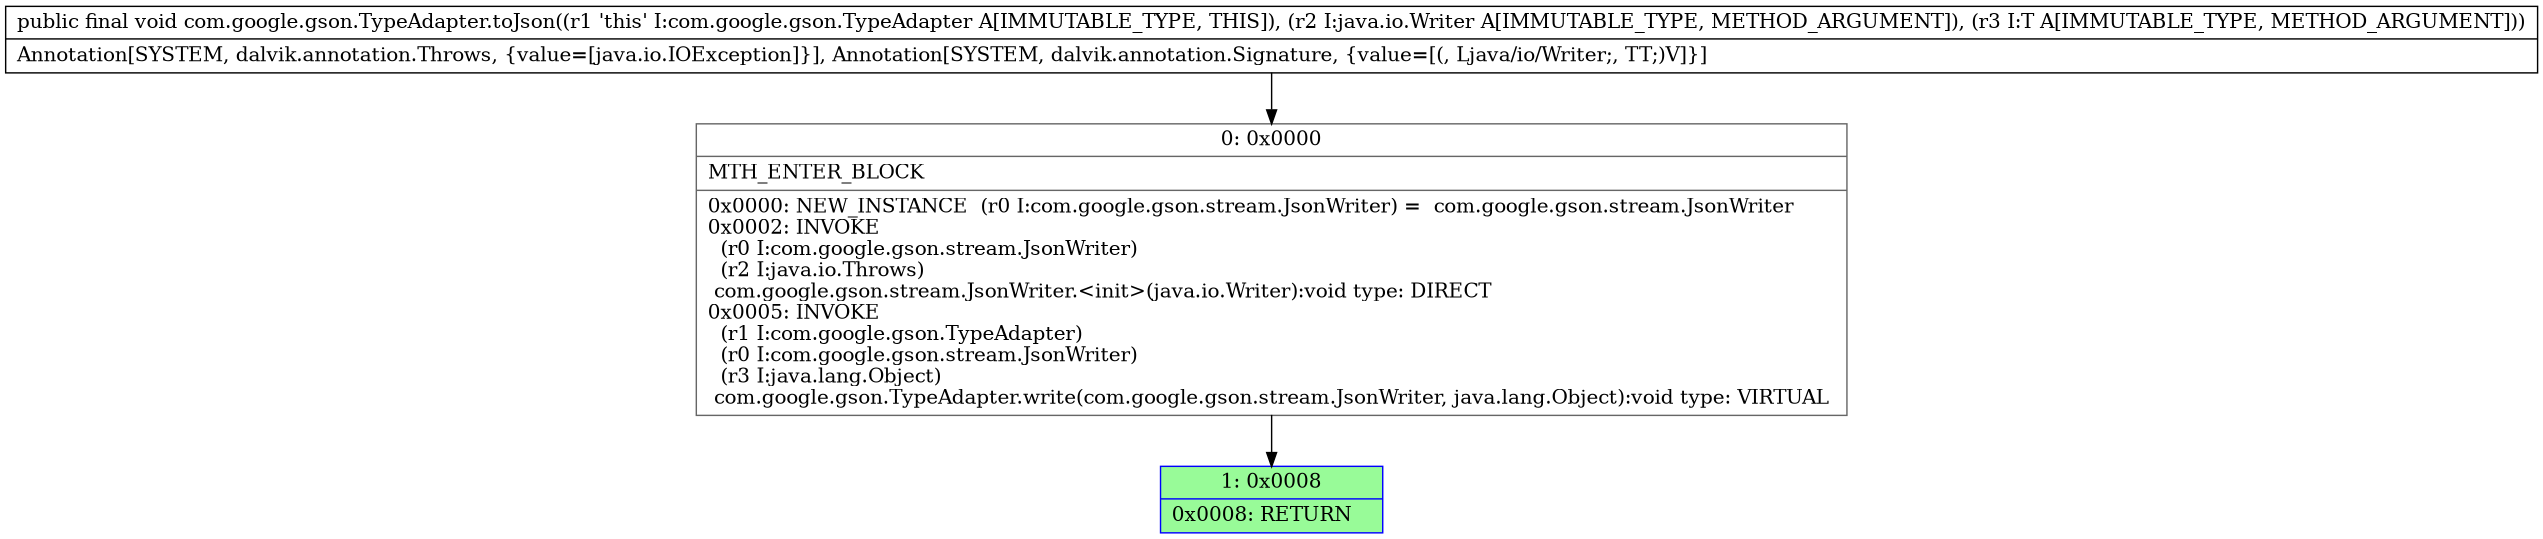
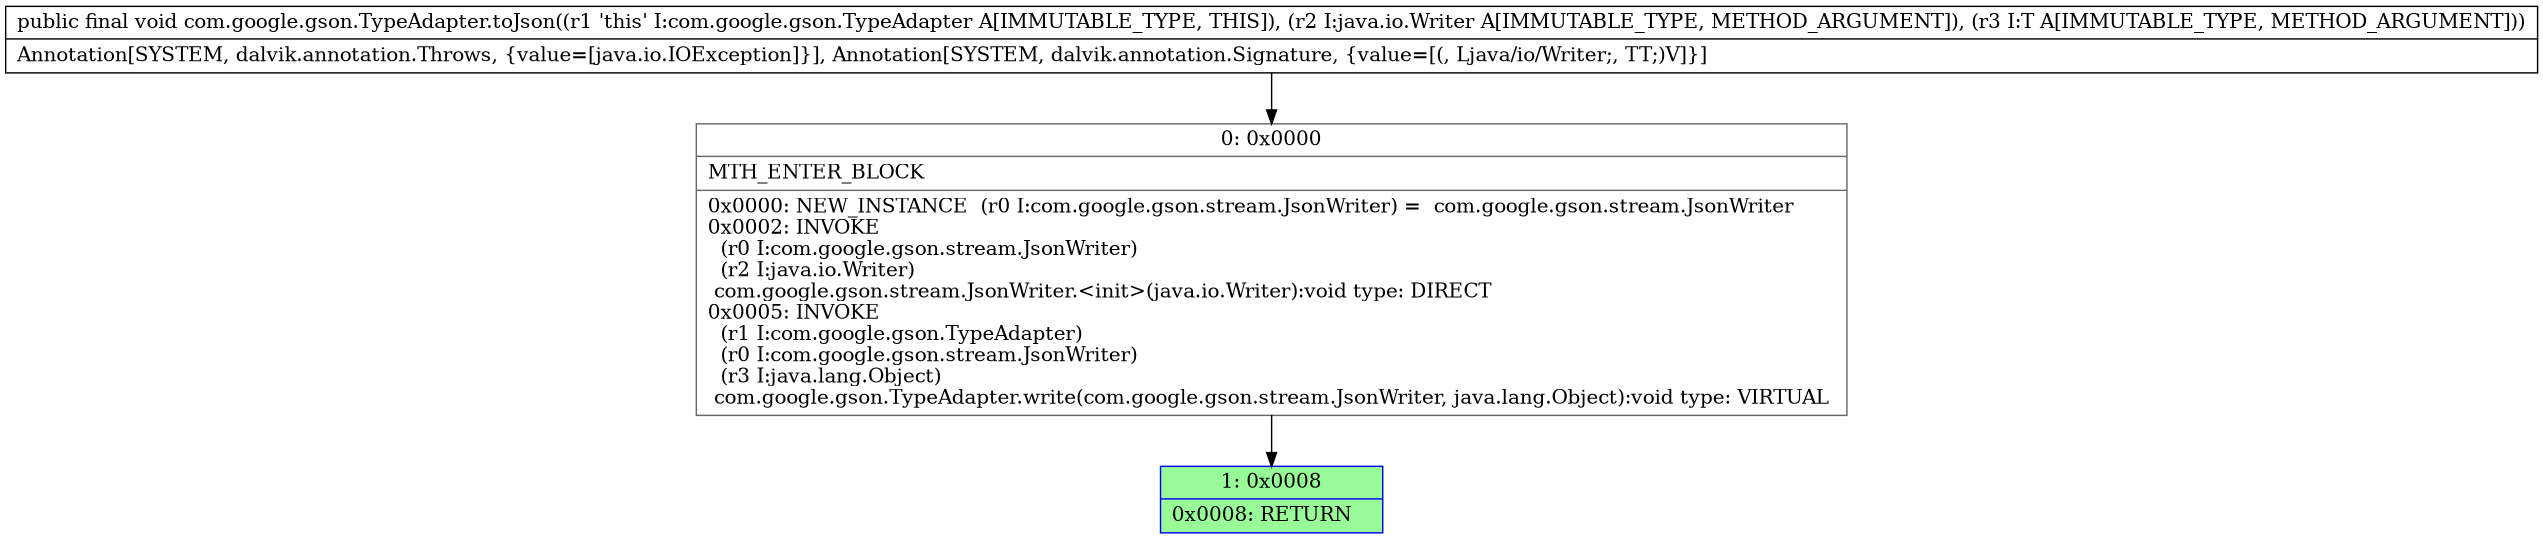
  digraph {
    node [shape=record style=filled fillcolor=white]
-   n1 [label="{0\:\ 0x0000|MTH_ENTER_BLOCK\l|0x0000: NEW_INSTANCE  (r0 I:com.google.gson.stream.JsonWriter) =  com.google.gson.stream.JsonWriter \l0x0002: INVOKE  \l  (r0 I:com.google.gson.stream.JsonWriter)\l  (r2 I:java.io.Throws)\l com.google.gson.stream.JsonWriter.\<init\>(java.io.Writer):void type: DIRECT \l0x0005: INVOKE  \l  (r1 I:com.google.gson.TypeAdapter)\l  (r0 I:com.google.gson.stream.JsonWriter)\l  (r3 I:java.lang.Object)\l com.google.gson.TypeAdapter.write(com.google.gson.stream.JsonWriter, java.lang.Object):void type: VIRTUAL \l}" color=gray40]
+   n1 [label="{0\:\ 0x0000|MTH_ENTER_BLOCK\l|0x0000: NEW_INSTANCE  (r0 I:com.google.gson.stream.JsonWriter) =  com.google.gson.stream.JsonWriter \l0x0002: INVOKE  \l  (r0 I:com.google.gson.stream.JsonWriter)\l  (r2 I:java.io.Writer)\l com.google.gson.stream.JsonWriter.\<init\>(java.io.Writer):void type: DIRECT \l0x0005: INVOKE  \l  (r1 I:com.google.gson.TypeAdapter)\l  (r0 I:com.google.gson.stream.JsonWriter)\l  (r3 I:java.lang.Object)\l com.google.gson.TypeAdapter.write(com.google.gson.stream.JsonWriter, java.lang.Object):void type: VIRTUAL \l}" color=gray40]
    n2 [label="{1\:\ 0x0008|0x0008: RETURN   \l}" fillcolor=palegreen color=blue]
    n3 [label="{public final void com.google.gson.TypeAdapter.toJson((r1 'this' I:com.google.gson.TypeAdapter A[IMMUTABLE_TYPE, THIS]), (r2 I:java.io.Writer A[IMMUTABLE_TYPE, METHOD_ARGUMENT]), (r3 I:T A[IMMUTABLE_TYPE, METHOD_ARGUMENT]))  | Annotation[SYSTEM, dalvik.annotation.Throws, \{value=[java.io.IOException]\}], Annotation[SYSTEM, dalvik.annotation.Signature, \{value=[(, Ljava\/io\/Writer;, TT;)V]\}]\l}" color=black]
    n1 -> n2
    n3 -> n1
  }
